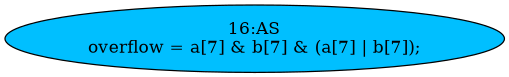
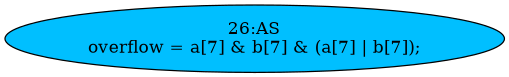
  strict digraph {
-   n1 [ast="<pyverilog.vparser.ast.Assign object at 0x7f2cd08c30d0>" def_var="['overflow']" fillcolor=deepskyblue label="16:AS\noverflow = a[7] & b[7] & (a[7] | b[7]);" statements="[]" style=filled typ=Assign use_var="['a', 'b', 'a', 'b']"]
+   n1 [ast="<pyverilog.vparser.ast.Assign object at 0x7f2cd08c30d0>" def_var="['overflow']" fillcolor=deepskyblue label="26:AS\noverflow = a[7] & b[7] & (a[7] | b[7]);" statements="[]" style=filled typ=Assign use_var="['a', 'b', 'a', 'b']"]
  }
